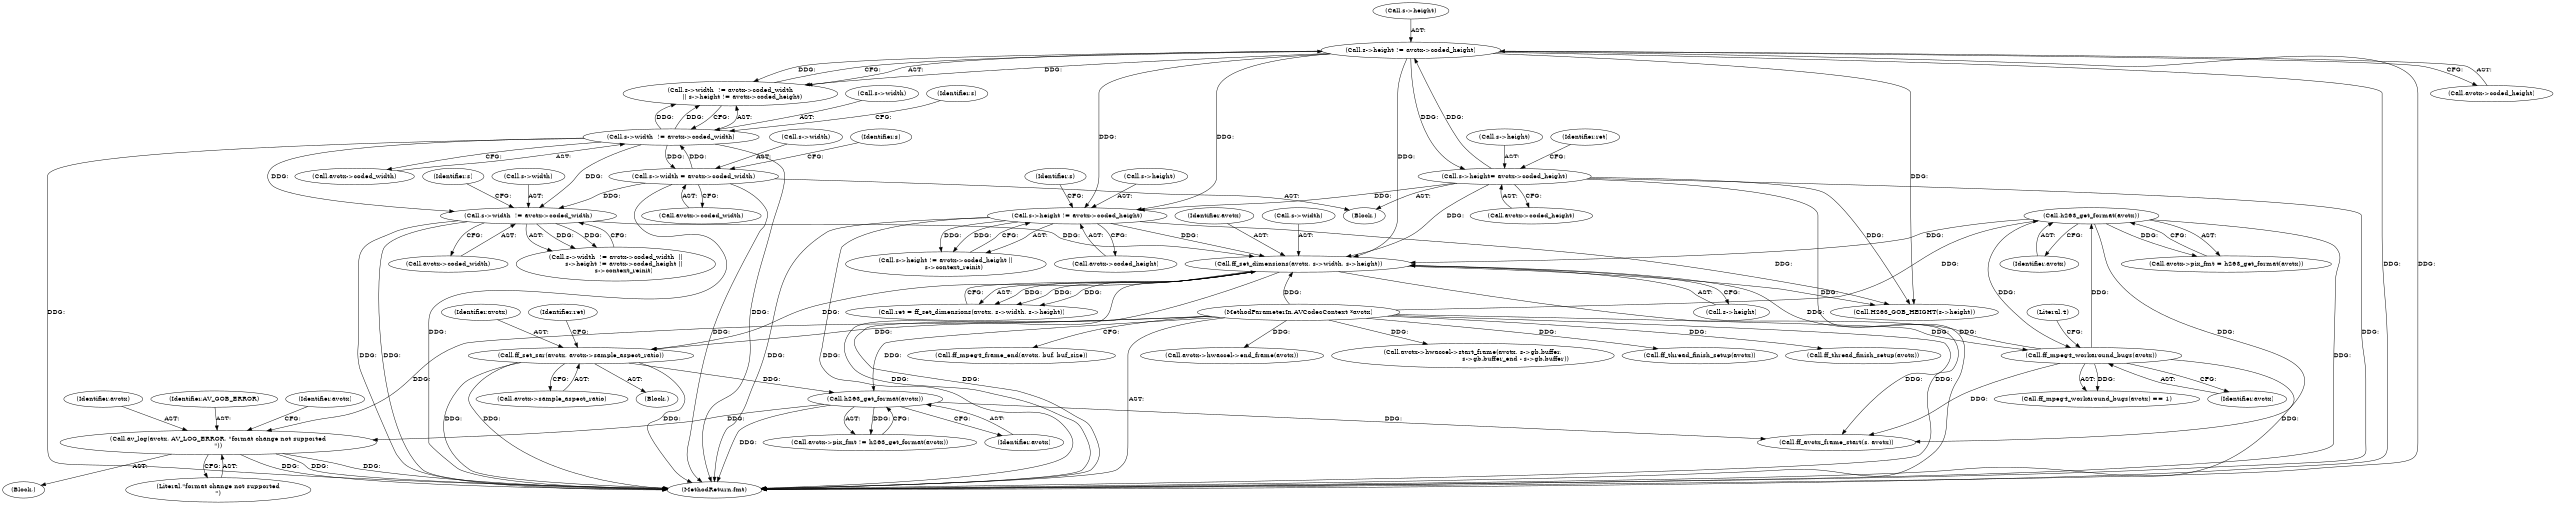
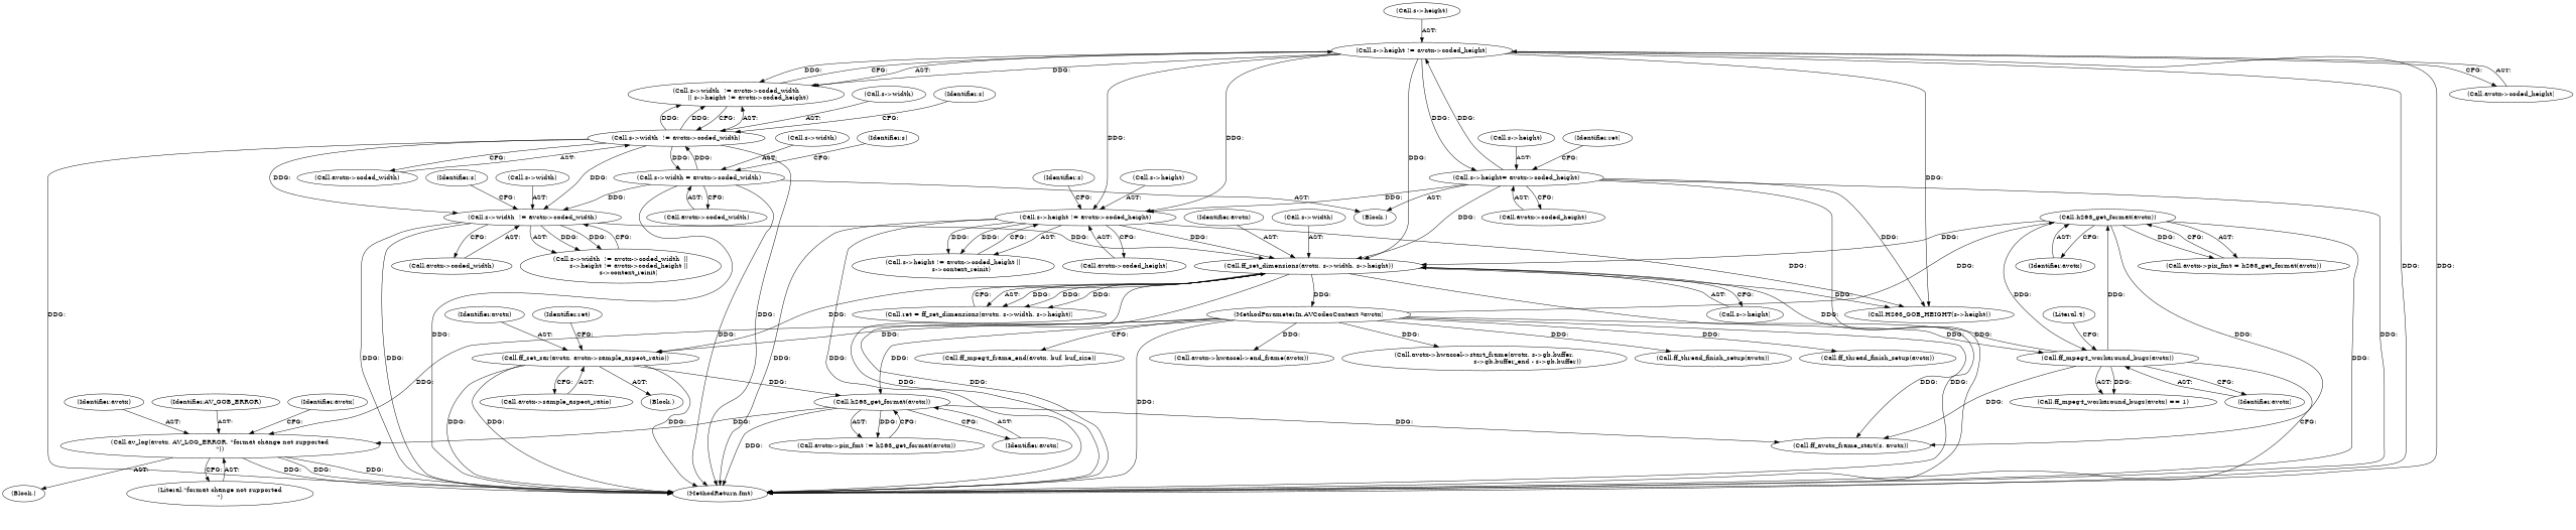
  digraph {
    n1 [label="(Call,av_log(avctx, AV_LOG_ERROR, \"format change not supported\n\"))"]
    n2 [label="(Block,)"]
    n3 [label="(MethodReturn,fmt)"]
    n4 [label="(Literal,\"format change not supported\n\")"]
    n5 [label="(Call,h263_get_format(avctx))"]
    n6 [label="(Call,ff_avctx_frame_start(s, avctx))"]
    n7 [label="(Call,avctx->pix_fmt != h263_get_format(avctx))"]
    n8 [label="(Identifier,avctx)"]
    n9 [label="(Call,ff_set_sar(avctx, avctx->sample_aspect_ratio))"]
    n10 [label="(Call,avctx->sample_aspect_ratio)"]
    n11 [label="(Block,)"]
    n12 [label="(Call,ff_set_dimensions(avctx, s->width, s->height))"]
    n13 [label="(Call,s->height)"]
    n14 [label="(Call,ret = ff_set_dimensions(avctx, s->width, s->height))"]
    n15 [label="(Call,H263_GOB_HEIGHT(s->height))"]
    n16 [label="(Call,h263_get_format(avctx))"]
    n17 [label="(Call,ff_mpeg4_workaround_bugs(avctx))"]
    n18 [label="(Identifier,avctx)"]
    n19 [label="(Call,avctx->pix_fmt = h263_get_format(avctx))"]
    n20 [label="(Identifier,avctx)"]
    n21 [label="(Call,ff_mpeg4_workaround_bugs(avctx) == 1)"]
    n22 [label="(MethodParameterIn,AVCodecContext *avctx)"]
    n23 [label="(Call,avctx->hwaccel->end_frame(avctx))"]
    n24 [label="(Call,avctx->hwaccel->start_frame(avctx, s->gb.buffer,\n                                          s->gb.buffer_end - s->gb.buffer))"]
    n25 [label="(Call,ff_thread_finish_setup(avctx))"]
    n26 [label="(Call,ff_thread_finish_setup(avctx))"]
    n27 [label="(Call,ff_mpeg4_frame_end(avctx, buf, buf_size))"]
    n28 [label="(Call,s->width  != avctx->coded_width)"]
    n29 [label="(Call,avctx->coded_width)"]
    n30 [label="(Call,s->width  != avctx->coded_width  ||\n        s->height != avctx->coded_height ||\n        s->context_reinit)"]
    n31 [label="(Call,s->width  != avctx->coded_width)"]
    n32 [label="(Call,s->width = avctx->coded_width)"]
    n33 [label="(Call,s->width  != avctx->coded_width\n            || s->height != avctx->coded_height)"]
    n34 [label="(Call,avctx->coded_width)"]
    n35 [label="(Block,)"]
    n36 [label="(Call,avctx->coded_width)"]
    n37 [label="(Call,s->height != avctx->coded_height)"]
    n38 [label="(Call,s->height != avctx->coded_height)"]
    n39 [label="(Call,s->height != avctx->coded_height ||\n        s->context_reinit)"]
    n40 [label="(Call,avctx->coded_height)"]
    n41 [label="(Call,s->height= avctx->coded_height)"]
    n42 [label="(Call,avctx->coded_height)"]
    n43 [label="(Call,avctx->coded_height)"]
    n44 [label="(Call,s->width)"]
    n45 [label="(Identifier,avctx)"]
    n46 [label="(Identifier,s)"]
    n47 [label="(Literal,4)"]
    n48 [label="(Identifier,s)"]
    n49 [label="(Identifier,avctx)"]
    n50 [label="(Call,s->height)"]
    n51 [label="(Call,s->height)"]
    n52 [label="(Call,s->width)"]
    n53 [label="(Call,s->height)"]
    n54 [label="(Identifier,avctx)"]
    n55 [label="(Identifier,ret)"]
    n56 [label="(Call,s->width)"]
    n57 [label="(Identifier,AV_GOB_ERROR)"]
    n58 [label="(Call,s->width)"]
    n59 [label="(Identifier,ret)"]
    n60 [label="(Identifier,avctx)"]
    n61 [label="(Identifier,s)"]
    n62 [label="(Identifier,s)"]
    n1 -> n2 [label="AST: "]
    n1 -> n3 [label="DDG: "]
    n1 -> n3 [label="DDG: "]
    n1 -> n3 [label="DDG: "]
    n1 -> n4 [label="CFG: "]
    n4 -> n1 [label="AST: "]
    n5 -> n1 [label="DDG: "]
    n5 -> n3 [label="DDG: "]
    n5 -> n6 [label="DDG: "]
    n5 -> n7 [label="AST: "]
    n5 -> n7 [label="DDG: "]
    n5 -> n8 [label="CFG: "]
    n7 -> n5 [label="CFG: "]
    n8 -> n5 [label="AST: "]
    n9 -> n3 [label="DDG: "]
    n9 -> n3 [label="DDG: "]
    n9 -> n3 [label="DDG: "]
    n9 -> n5 [label="DDG: "]
    n9 -> n10 [label="CFG: "]
    n9 -> n11 [label="AST: "]
    n10 -> n9 [label="AST: "]
    n12 -> n3 [label="DDG: "]
    n12 -> n3 [label="DDG: "]
    n12 -> n3 [label="DDG: "]
    n12 -> n9 [label="DDG: "]
    n12 -> n13 [label="CFG: "]
    n12 -> n14 [label="AST: "]
    n12 -> n14 [label="DDG: "]
    n12 -> n14 [label="DDG: "]
    n12 -> n14 [label="DDG: "]
    n12 -> n15 [label="DDG: "]
    n13 -> n12 [label="AST: "]
    n14 -> n12 [label="CFG: "]
    n16 -> n3 [label="DDG: "]
    n16 -> n6 [label="DDG: "]
    n16 -> n12 [label="DDG: "]
    n16 -> n17 [label="DDG: "]
    n16 -> n18 [label="CFG: "]
    n16 -> n19 [label="AST: "]
    n16 -> n19 [label="DDG: "]
-   n17 -> n3 [label="DDG: "]
+   n17 -> n3 [label="CFG: "]
    n17 -> n6 [label="DDG: "]
    n17 -> n12 [label="DDG: "]
    n17 -> n16 [label="DDG: "]
    n17 -> n20 [label="CFG: "]
    n17 -> n21 [label="AST: "]
    n17 -> n21 [label="DDG: "]
    n18 -> n16 [label="AST: "]
    n19 -> n16 [label="CFG: "]
    n20 -> n17 [label="AST: "]
    n22 -> n1 [label="DDG: "]
-   n22 -> n3 [label="AST: "]
+   n22 -> n3 [label="DDG: "]
    n22 -> n5 [label="DDG: "]
    n22 -> n6 [label="DDG: "]
    n22 -> n9 [label="DDG: "]
-   n22 -> n12 [label="DDG: "]
+   n12 -> n22 [label="DDG: "]
    n22 -> n16 [label="DDG: "]
    n22 -> n17 [label="DDG: "]
    n22 -> n23 [label="DDG: "]
    n22 -> n24 [label="DDG: "]
    n22 -> n25 [label="DDG: "]
    n22 -> n26 [label="DDG: "]
    n22 -> n27 [label="CFG: "]
    n28 -> n3 [label="DDG: "]
    n28 -> n3 [label="DDG: "]
    n28 -> n12 [label="DDG: "]
    n28 -> n29 [label="CFG: "]
    n28 -> n30 [label="AST: "]
    n28 -> n30 [label="DDG: "]
    n28 -> n30 [label="DDG: "]
    n29 -> n28 [label="AST: "]
    n30 -> n28 [label="CFG: "]
    n31 -> n3 [label="DDG: "]
    n31 -> n3 [label="DDG: "]
    n31 -> n28 [label="DDG: "]
    n31 -> n28 [label="DDG: "]
    n31 -> n32 [label="DDG: "]
    n31 -> n33 [label="AST: "]
    n31 -> n33 [label="DDG: "]
    n31 -> n33 [label="DDG: "]
    n31 -> n34 [label="CFG: "]
    n32 -> n3 [label="DDG: "]
    n32 -> n3 [label="DDG: "]
    n32 -> n28 [label="DDG: "]
    n32 -> n31 [label="DDG: "]
    n32 -> n35 [label="AST: "]
    n32 -> n36 [label="CFG: "]
    n33 -> n31 [label="CFG: "]
    n33 -> n37 [label="CFG: "]
    n34 -> n31 [label="AST: "]
    n36 -> n32 [label="AST: "]
    n37 -> n3 [label="DDG: "]
    n37 -> n3 [label="DDG: "]
    n37 -> n12 [label="DDG: "]
    n37 -> n15 [label="DDG: "]
    n37 -> n33 [label="AST: "]
    n37 -> n33 [label="DDG: "]
    n37 -> n33 [label="DDG: "]
    n37 -> n38 [label="DDG: "]
    n37 -> n38 [label="DDG: "]
    n37 -> n41 [label="DDG: "]
    n37 -> n42 [label="CFG: "]
    n38 -> n3 [label="DDG: "]
    n38 -> n3 [label="DDG: "]
    n38 -> n12 [label="DDG: "]
    n38 -> n15 [label="DDG: "]
    n38 -> n39 [label="AST: "]
    n38 -> n39 [label="DDG: "]
    n38 -> n39 [label="DDG: "]
    n38 -> n40 [label="CFG: "]
    n39 -> n38 [label="CFG: "]
    n40 -> n38 [label="AST: "]
    n41 -> n3 [label="DDG: "]
    n41 -> n3 [label="DDG: "]
    n41 -> n12 [label="DDG: "]
    n41 -> n15 [label="DDG: "]
    n41 -> n35 [label="AST: "]
    n41 -> n37 [label="DDG: "]
    n41 -> n38 [label="DDG: "]
    n41 -> n43 [label="CFG: "]
    n42 -> n37 [label="AST: "]
    n43 -> n41 [label="AST: "]
    n44 -> n28 [label="AST: "]
    n45 -> n1 [label="CFG: "]
    n46 -> n32 [label="CFG: "]
    n47 -> n17 [label="CFG: "]
    n48 -> n28 [label="CFG: "]
    n49 -> n12 [label="AST: "]
    n50 -> n38 [label="AST: "]
    n51 -> n41 [label="AST: "]
    n52 -> n31 [label="AST: "]
    n53 -> n37 [label="AST: "]
    n54 -> n1 [label="AST: "]
    n55 -> n9 [label="CFG: "]
    n56 -> n32 [label="AST: "]
    n57 -> n1 [label="AST: "]
    n58 -> n12 [label="AST: "]
    n59 -> n41 [label="CFG: "]
    n60 -> n9 [label="AST: "]
    n61 -> n31 [label="CFG: "]
    n62 -> n38 [label="CFG: "]
  }
